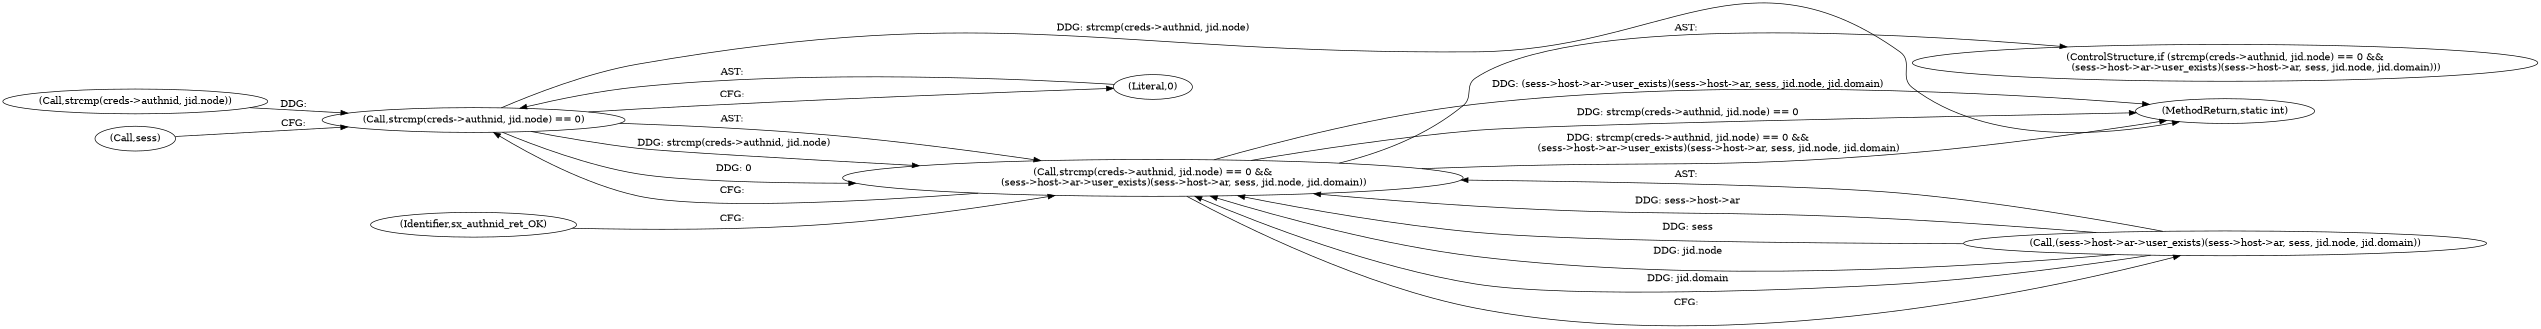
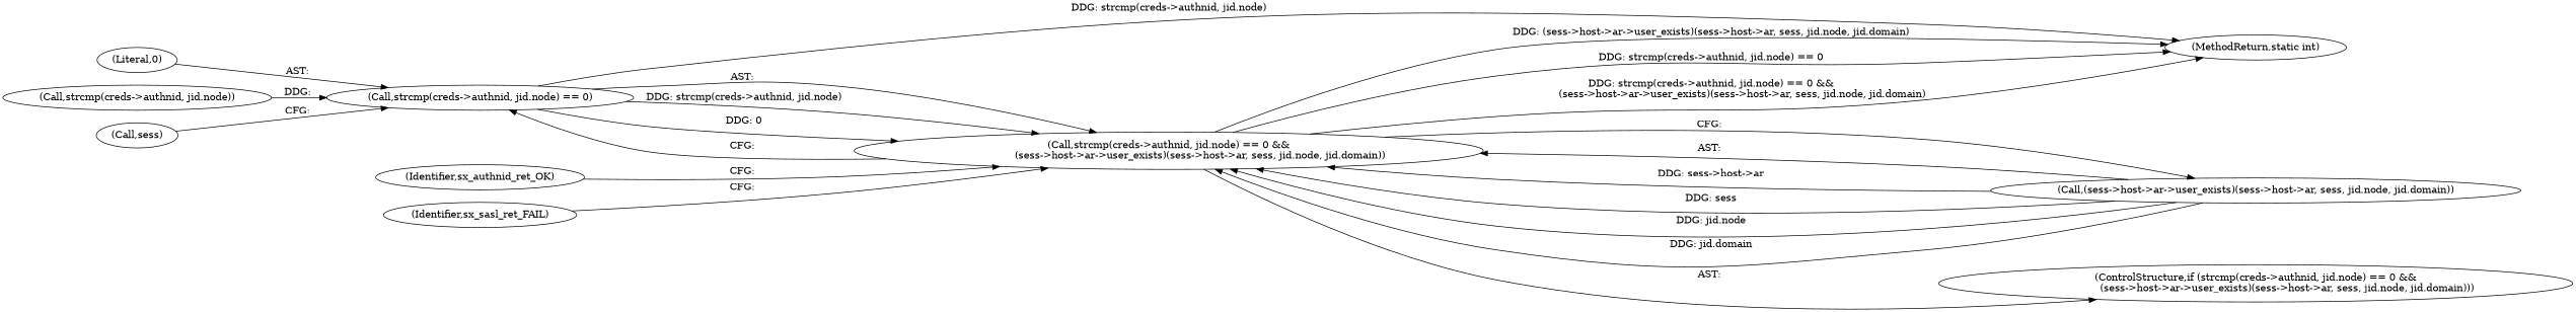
  digraph {
    rankdir=LR
    n1 [label="(Call,strcmp(creds->authnid, jid.node) == 0)"]
    n2 [label="(Call,strcmp(creds->authnid, jid.node) == 0 &&\n                    (sess->host->ar->user_exists)(sess->host->ar, sess, jid.node, jid.domain))"]
    n3 [label="(Literal,0)"]
    n4 [label="(MethodReturn,static int)"]
    n5 [label="(Call,(sess->host->ar->user_exists)(sess->host->ar, sess, jid.node, jid.domain))"]
    n6 [label="(ControlStructure,if (strcmp(creds->authnid, jid.node) == 0 &&\n                    (sess->host->ar->user_exists)(sess->host->ar, sess, jid.node, jid.domain)))"]
    n7 [label="(Call,strcmp(creds->authnid, jid.node))"]
    n8 [label="(Identifier,sx_authnid_ret_OK)"]
+   n9 [label="(Identifier,sx_sasl_ret_FAIL)"]
    n10 [label="(Call,sess)"]
    n1 -> n2 [label="AST: "]
    n1 -> n2 [label="DDG: strcmp(creds->authnid, jid.node)"]
    n1 -> n2 [label="DDG: 0"]
-   n1 -> n3 [label="CFG: "]
    n1 -> n4 [label="DDG: strcmp(creds->authnid, jid.node)"]
    n2 -> n1 [label="CFG: "]
    n2 -> n4 [label="DDG: (sess->host->ar->user_exists)(sess->host->ar, sess, jid.node, jid.domain)"]
    n2 -> n4 [label="DDG: strcmp(creds->authnid, jid.node) == 0"]
    n2 -> n4 [label="DDG: strcmp(creds->authnid, jid.node) == 0 &&\n                    (sess->host->ar->user_exists)(sess->host->ar, sess, jid.node, jid.domain)"]
    n2 -> n5 [label="CFG: "]
    n2 -> n6 [label="AST: "]
    n3 -> n1 [label="AST: "]
    n5 -> n2 [label="AST: "]
    n5 -> n2 [label="DDG: sess->host->ar"]
    n5 -> n2 [label="DDG: sess"]
    n5 -> n2 [label="DDG: jid.node"]
    n5 -> n2 [label="DDG: jid.domain"]
    n7 -> n1 [label="DDG: "]
    n8 -> n2 [label="CFG: "]
+   n9 -> n2 [label="CFG: "]
    n10 -> n1 [label="CFG: "]
  }
